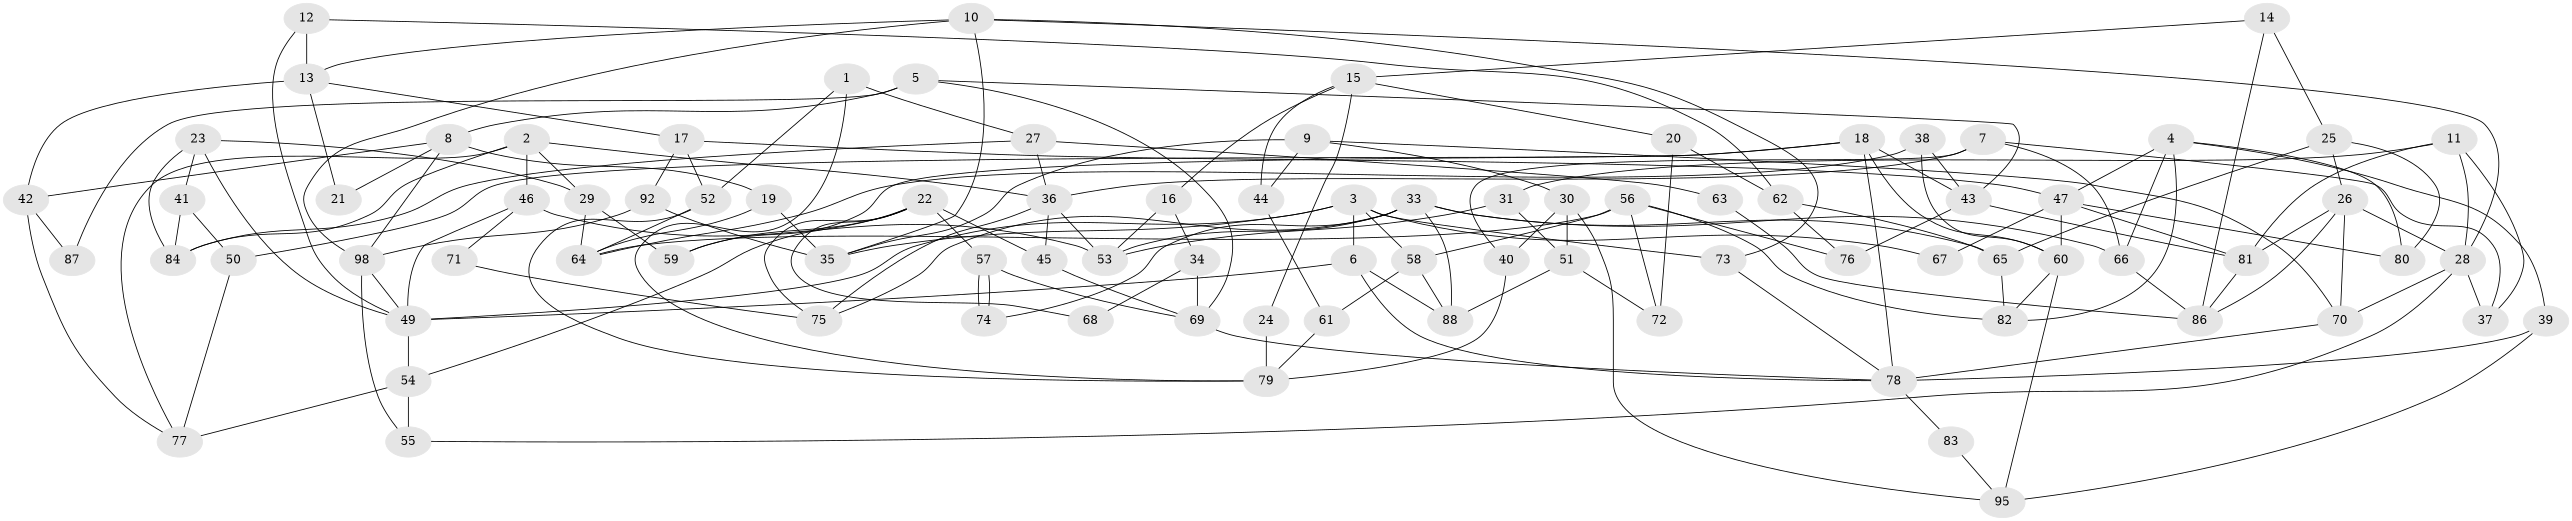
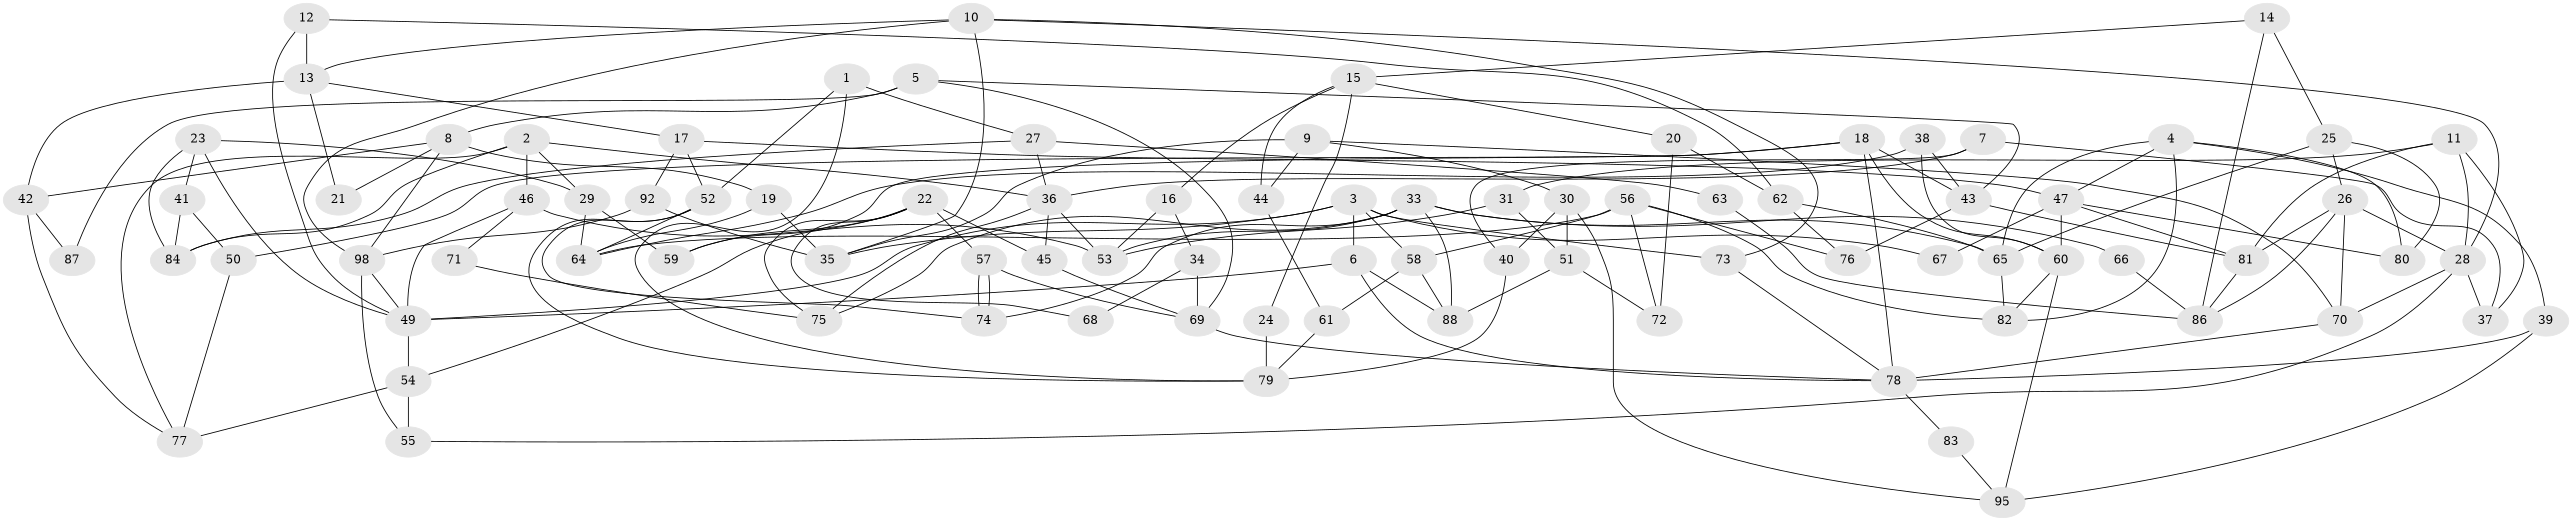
  graph {
    node [color=gray90 style=filled]
    1
    52
    79
    27
    64
    74
    63
    86
    2
    29
    36
    46
    77
    84
    59
    53
    45
    75
    49
    71
    3
    6
    35
    58
    67
    73
    78
    88
    54
    61
    4
    39
    47
    65
    80
    82
    n37 [label=95]
    81
    60
    5
    8
    43
    69
    87
    19
    21
    42
    n48 [label=98]
    76
    83
    7
    37
    40
    66
    55
    9
    30
    44
    70
    51
    10
    13
    28
    17
    11
    31
    12
    62
    n69 [label=92]
    14
    15
    25
    16
    20
    24
    26
    34
    72
    68
    18
    50
    22
    57
    23
    41
    33
    38
    56
    1 -- 52
    1 -- 79
    1 -- 27
    52 -- 79
    52 -- 64
+   52 -- 74
    27 -- 63
    27 -- 36
    27 -- 84
    63 -- 86
    2 -- 29
    2 -- 36
    2 -- 46
    2 -- 77
    2 -- 84
    29 -- 64
    29 -- 59
    36 -- 53
    36 -- 45
    36 -- 75
    46 -- 53
    46 -- 49
    46 -- 71
    45 -- 69
    49 -- 54
    71 -- 75
    3 -- 49
    3 -- 6
    3 -- 35
    3 -- 58
    3 -- 67
    3 -- 73
    6 -- 49
    6 -- 78
    6 -- 88
    58 -- 88
    58 -- 61
    73 -- 78
    78 -- 83
    54 -- 77
    54 -- 55
    61 -- 79
    4 -- 39
    4 -- 47
-   4 -- 66
+   4 -- 65
    4 -- 80
    4 -- 82
    39 -- 78
    39 -- n37
    47 -- 67
    47 -- 80
    47 -- 81
    47 -- 60
    65 -- 82
    81 -- 86
    60 -- 82
    60 -- n37
    5 -- 8
    5 -- 43
    5 -- 69
    5 -- 87
    8 -- 19
    8 -- 21
    8 -- 42
    8 -- n48
    43 -- 81
    43 -- 76
    69 -- 78
    19 -- 64
    19 -- 35
    42 -- 77
    42 -- 87
    n48 -- 49
    n48 -- 55
    83 -- n37
    7 -- 36
    7 -- 37
    7 -- 40
-   7 -- 66
    40 -- 79
    66 -- 86
    9 -- 35
    9 -- 30
    9 -- 44
    9 -- 70
    30 -- n37
    30 -- 40
    30 -- 51
    44 -- 61
    70 -- 78
    51 -- 88
    51 -- 72
    10 -- 35
    10 -- 73
    10 -- n48
    10 -- 13
    10 -- 28
    13 -- 21
    13 -- 42
    13 -- 17
    28 -- 37
    28 -- 55
    28 -- 70
    17 -- 52
    17 -- 47
    17 -- n69
    11 -- 81
    11 -- 37
    11 -- 28
    11 -- 31
    31 -- 53
    31 -- 51
    12 -- 49
    12 -- 13
    12 -- 62
    62 -- 65
    62 -- 76
    n69 -- 35
    n69 -- n48
    14 -- 86
    14 -- 15
    14 -- 25
    15 -- 44
    15 -- 16
    15 -- 20
    15 -- 24
    25 -- 65
    25 -- 80
    25 -- 26
    16 -- 53
    16 -- 34
    20 -- 62
    20 -- 72
    24 -- 79
    26 -- 86
    26 -- 81
    26 -- 70
    26 -- 28
    34 -- 69
    34 -- 68
    18 -- 59
    18 -- 78
    18 -- 60
    18 -- 43
    18 -- 50
    50 -- 77
    22 -- 59
    22 -- 45
    22 -- 75
    22 -- 54
    22 -- 68
    22 -- 57
    57 -- 74
    57 -- 74
    57 -- 69
    23 -- 29
    23 -- 84
    23 -- 49
    23 -- 41
    41 -- 84
    41 -- 50
    33 -- 74
    33 -- 53
    33 -- 75
    33 -- 88
    33 -- 65
    33 -- 66
    38 -- 64
    38 -- 60
    38 -- 43
    56 -- 64
    56 -- 58
    56 -- 82
    56 -- 76
    56 -- 72
  }
